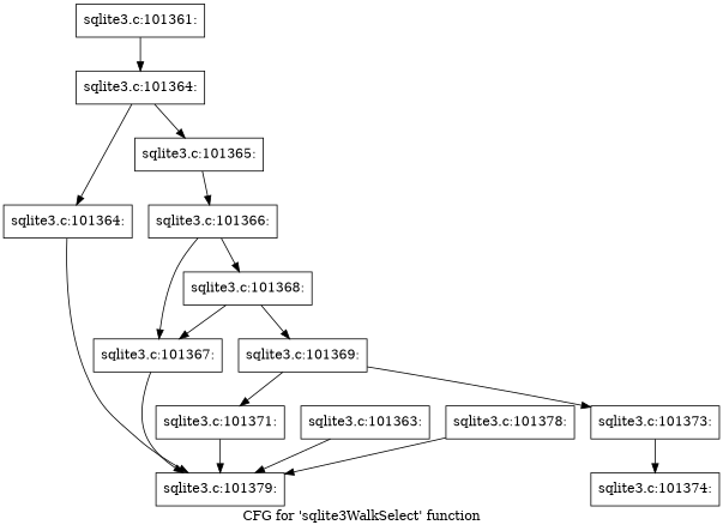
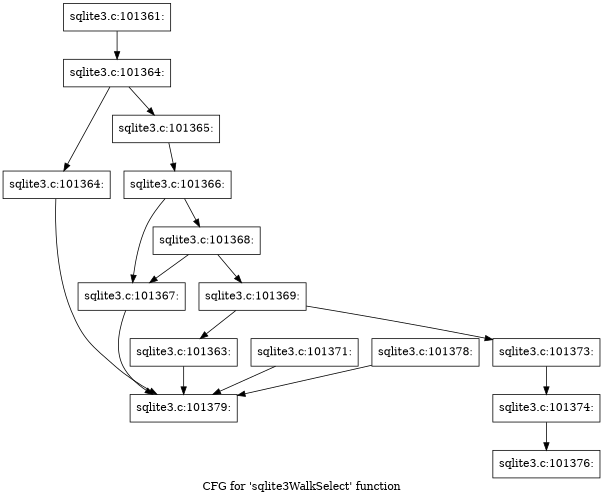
  digraph {
    label="CFG for 'sqlite3WalkSelect' function"
    node [shape=record]
    n1 [label="{sqlite3.c:101361:}"]
    n2 [label="{sqlite3.c:101364:}"]
    n3 [label="{sqlite3.c:101363:}"]
    n4 [label="{sqlite3.c:101379:}"]
    n5 [label="{sqlite3.c:101364:}"]
    n6 [label="{sqlite3.c:101365:}"]
    n7 [label="{sqlite3.c:101366:}"]
    n8 [label="{sqlite3.c:101367:}"]
    n9 [label="{sqlite3.c:101368:}"]
    n10 [label="{sqlite3.c:101369:}"]
    n11 [label="{sqlite3.c:101371:}"]
    n12 [label="{sqlite3.c:101373:}"]
    n13 [label="{sqlite3.c:101374:}"]
+   n14 [label="{sqlite3.c:101376:}"]
    n15 [label="{sqlite3.c:101378:}"]
    n1 -> n2
    n2 -> n5
    n2 -> n6
    n3 -> n4
    n5 -> n4
    n6 -> n7
    n7 -> n8
    n7 -> n9
    n8 -> n4
    n9 -> n8
    n9 -> n10
-   n10 -> n11
+   n10 -> n3
    n10 -> n12
    n11 -> n4
    n12 -> n13
+   n13 -> n14
    n15 -> n4
  }
